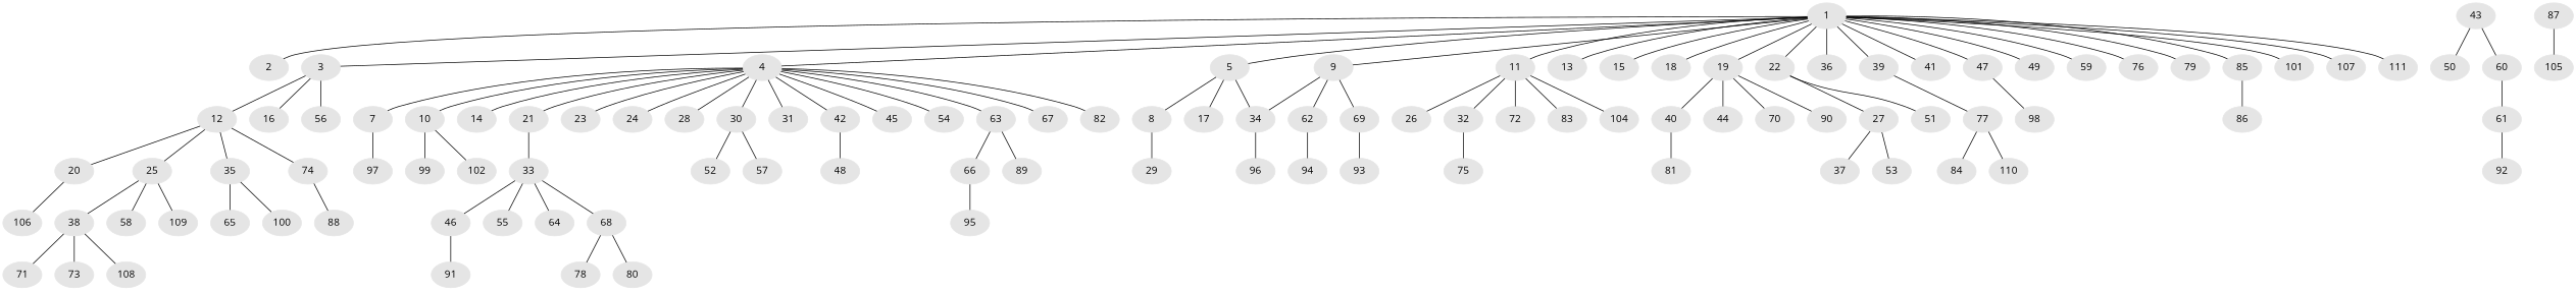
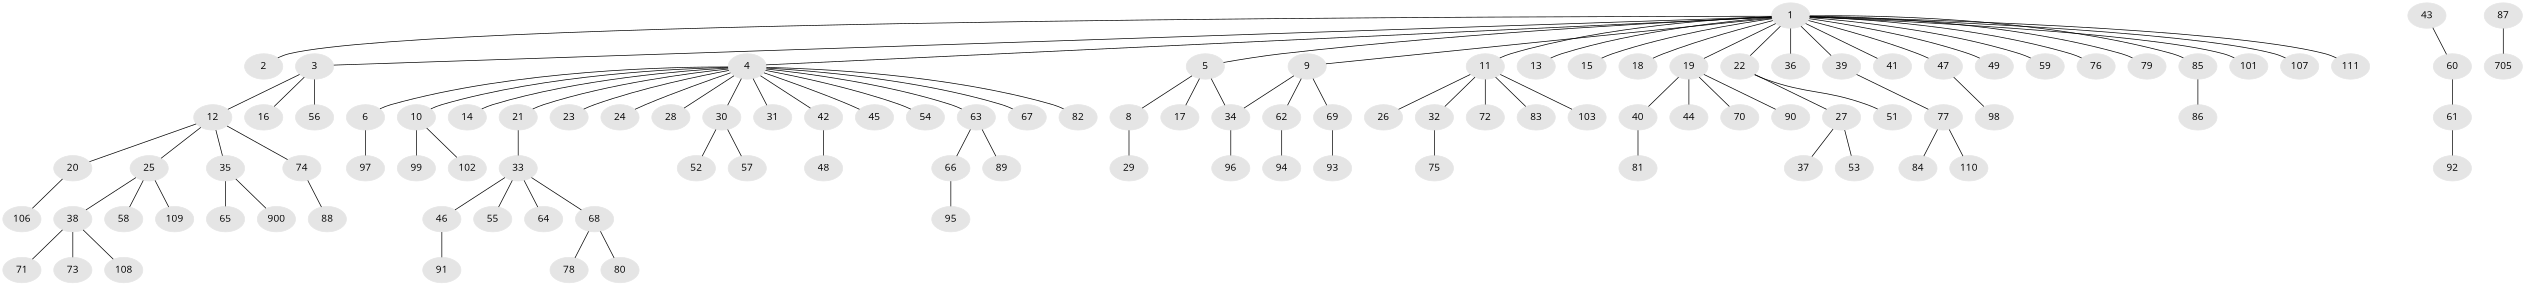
  graph {
    fontname="Open Sans"
    node [color=gray90 fontname="Open Sans" style=filled]
    edge [fontname="Open Sans"]
    1
    2
    3
    4
    5
    9
    11
    13
    15
    18
    19
    22
    36
    39
    41
    47
    49
    59
    76
    79
    85
    101
    107
    111
    12
    16
    56
-   6 [label=7]
+   6
    10
    14
    21
    23
    24
    28
    30
    31
    42
    45
    54
    63
    67
    82
    8
    17
    34
    62
    69
    26
    32
    72
    83
-   104
+   104 [label=103]
    40
    44
    70
    90
    27
    51
    77
    98
    86
    20
    25
    35
    74
    97
    99
    102
    33
    52
    57
    48
    66
    89
    29
    96
    43
-   50
    60
    94
    93
    75
    106
    38
    58
    109
    65
-   100
+   100 [label=900]
    88
    81
    46
    55
    64
    68
    37
    53
    71
    73
    108
    87
-   105
+   105 [label=705]
    91
    78
    80
    84
    110
    61
    92
    95
    1 -- 2
    1 -- 3
    1 -- 4
    1 -- 5
    1 -- 9
    1 -- 11
    1 -- 13
    1 -- 15
    1 -- 18
    1 -- 19
    1 -- 22
    1 -- 36
    1 -- 39
    1 -- 41
    1 -- 47
    1 -- 49
    1 -- 59
    1 -- 76
    1 -- 79
    1 -- 85
    1 -- 101
    1 -- 107
    1 -- 111
    3 -- 12
    3 -- 16
    3 -- 56
    4 -- 6
    4 -- 10
    4 -- 14
    4 -- 21
    4 -- 23
    4 -- 24
    4 -- 28
    4 -- 30
    4 -- 31
    4 -- 42
    4 -- 45
    4 -- 54
    4 -- 63
    4 -- 67
    4 -- 82
    5 -- 8
    5 -- 17
    5 -- 34
    9 -- 34
    9 -- 62
    9 -- 69
    11 -- 26
    11 -- 32
    11 -- 72
    11 -- 83
    11 -- 104
    19 -- 40
    19 -- 44
    19 -- 70
    19 -- 90
    22 -- 27
    22 -- 51
    39 -- 77
    47 -- 98
    85 -- 86
    12 -- 20
    12 -- 25
    12 -- 35
    12 -- 74
    6 -- 97
    10 -- 99
    10 -- 102
    21 -- 33
    30 -- 52
    30 -- 57
    42 -- 48
    63 -- 66
    63 -- 89
    8 -- 29
    34 -- 96
    62 -- 94
    69 -- 93
    32 -- 75
    40 -- 81
    27 -- 37
    27 -- 53
    77 -- 84
    77 -- 110
    20 -- 106
    25 -- 38
    25 -- 58
    25 -- 109
    35 -- 65
    35 -- 100
    74 -- 88
    33 -- 46
    33 -- 55
    33 -- 64
    33 -- 68
    66 -- 95
-   43 -- 50
    43 -- 60
    60 -- 61
    38 -- 71
    38 -- 73
    38 -- 108
    46 -- 91
    68 -- 78
    68 -- 80
    87 -- 105
    61 -- 92
  }
